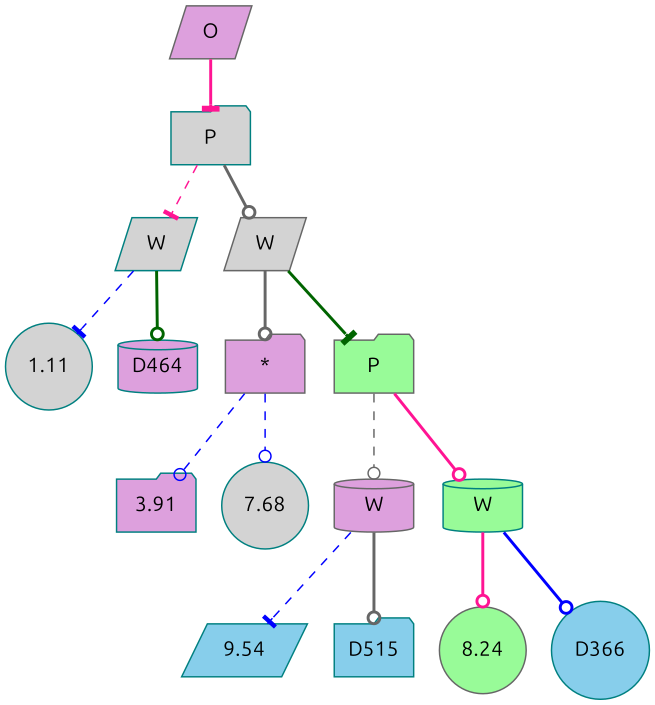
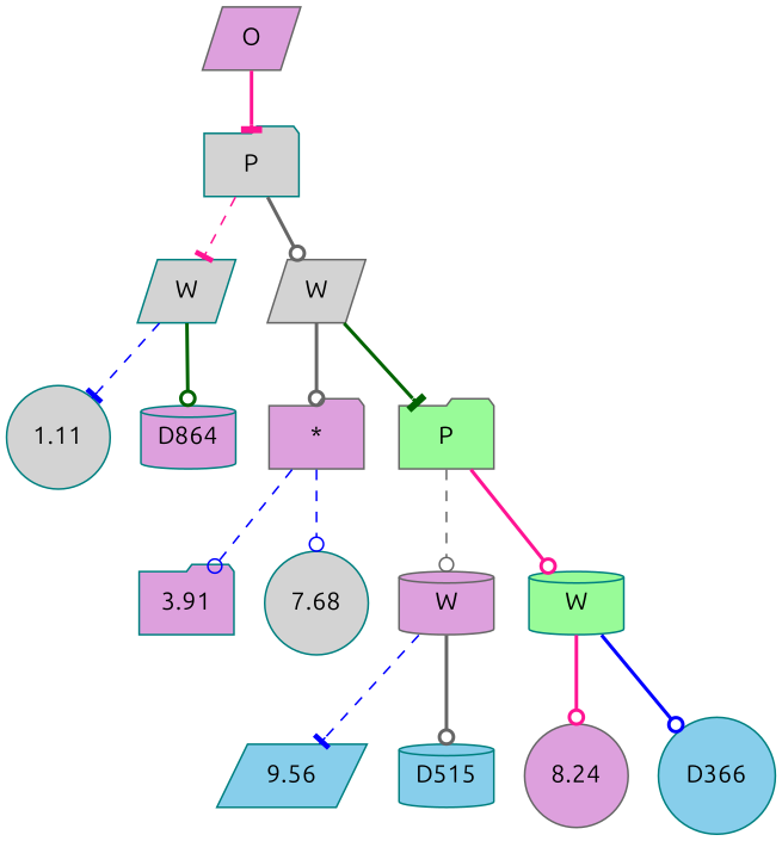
  digraph {
    fontname=Ubuntu
    node [color=teal fillcolor=plum fontname=Ubuntu shape=folder style=filled]
    edge [arrowhead=odot color=blue fontname=Ubuntu style=bold]
    n1 [color=gray40 label=O shape=parallelogram]
    n2 [fillcolor=lightgrey label=P]
    n3 [fillcolor=lightgrey label=W shape=parallelogram]
    n4 [color=gray40 fillcolor=lightgrey label=W shape=parallelogram]
    n5 [fillcolor=lightgrey label=1.11 shape=circle]
-   n6 [label=D464 shape=cylinder]
+   n6 [label=D864 shape=cylinder]
    n7 [color=gray40 label="*"]
    n8 [color=gray40 fillcolor=palegreen label=P]
    n9 [label=3.91]
    n10 [fillcolor=lightgrey label=7.68 shape=circle]
    n11 [color=gray40 label=W shape=cylinder]
    n12 [fillcolor=palegreen label=W shape=cylinder]
-   n13 [fillcolor=skyblue label=9.54 shape=parallelogram]
-   n14 [fillcolor=skyblue label=D515]
-   n15 [color=gray40 fillcolor=palegreen label=8.24 shape=circle]
+   n13 [fillcolor=skyblue label=9.56 shape=parallelogram]
+   n14 [fillcolor=skyblue label=D515 shape=cylinder]
+   n15 [color=gray40 label=8.24 shape=circle]
    n16 [fillcolor=skyblue label=D366 shape=circle]
    n1 -> n2 [arrowhead=tee color=deeppink]
    n2 -> n3 [arrowhead=tee color=deeppink style=dashed]
    n2 -> n4 [color=gray40]
    n3 -> n5 [arrowhead=tee style=dashed]
    n3 -> n6 [color=darkgreen]
    n4 -> n7 [color=gray40]
    n4 -> n8 [arrowhead=tee color=darkgreen]
    n7 -> n9 [style=dashed]
    n7 -> n10 [style=dashed]
    n8 -> n11 [color=gray40 style=dashed]
    n8 -> n12 [color=deeppink]
    n11 -> n13 [arrowhead=tee style=dashed]
    n11 -> n14 [color=gray40]
    n12 -> n15 [color=deeppink]
    n12 -> n16
  }
